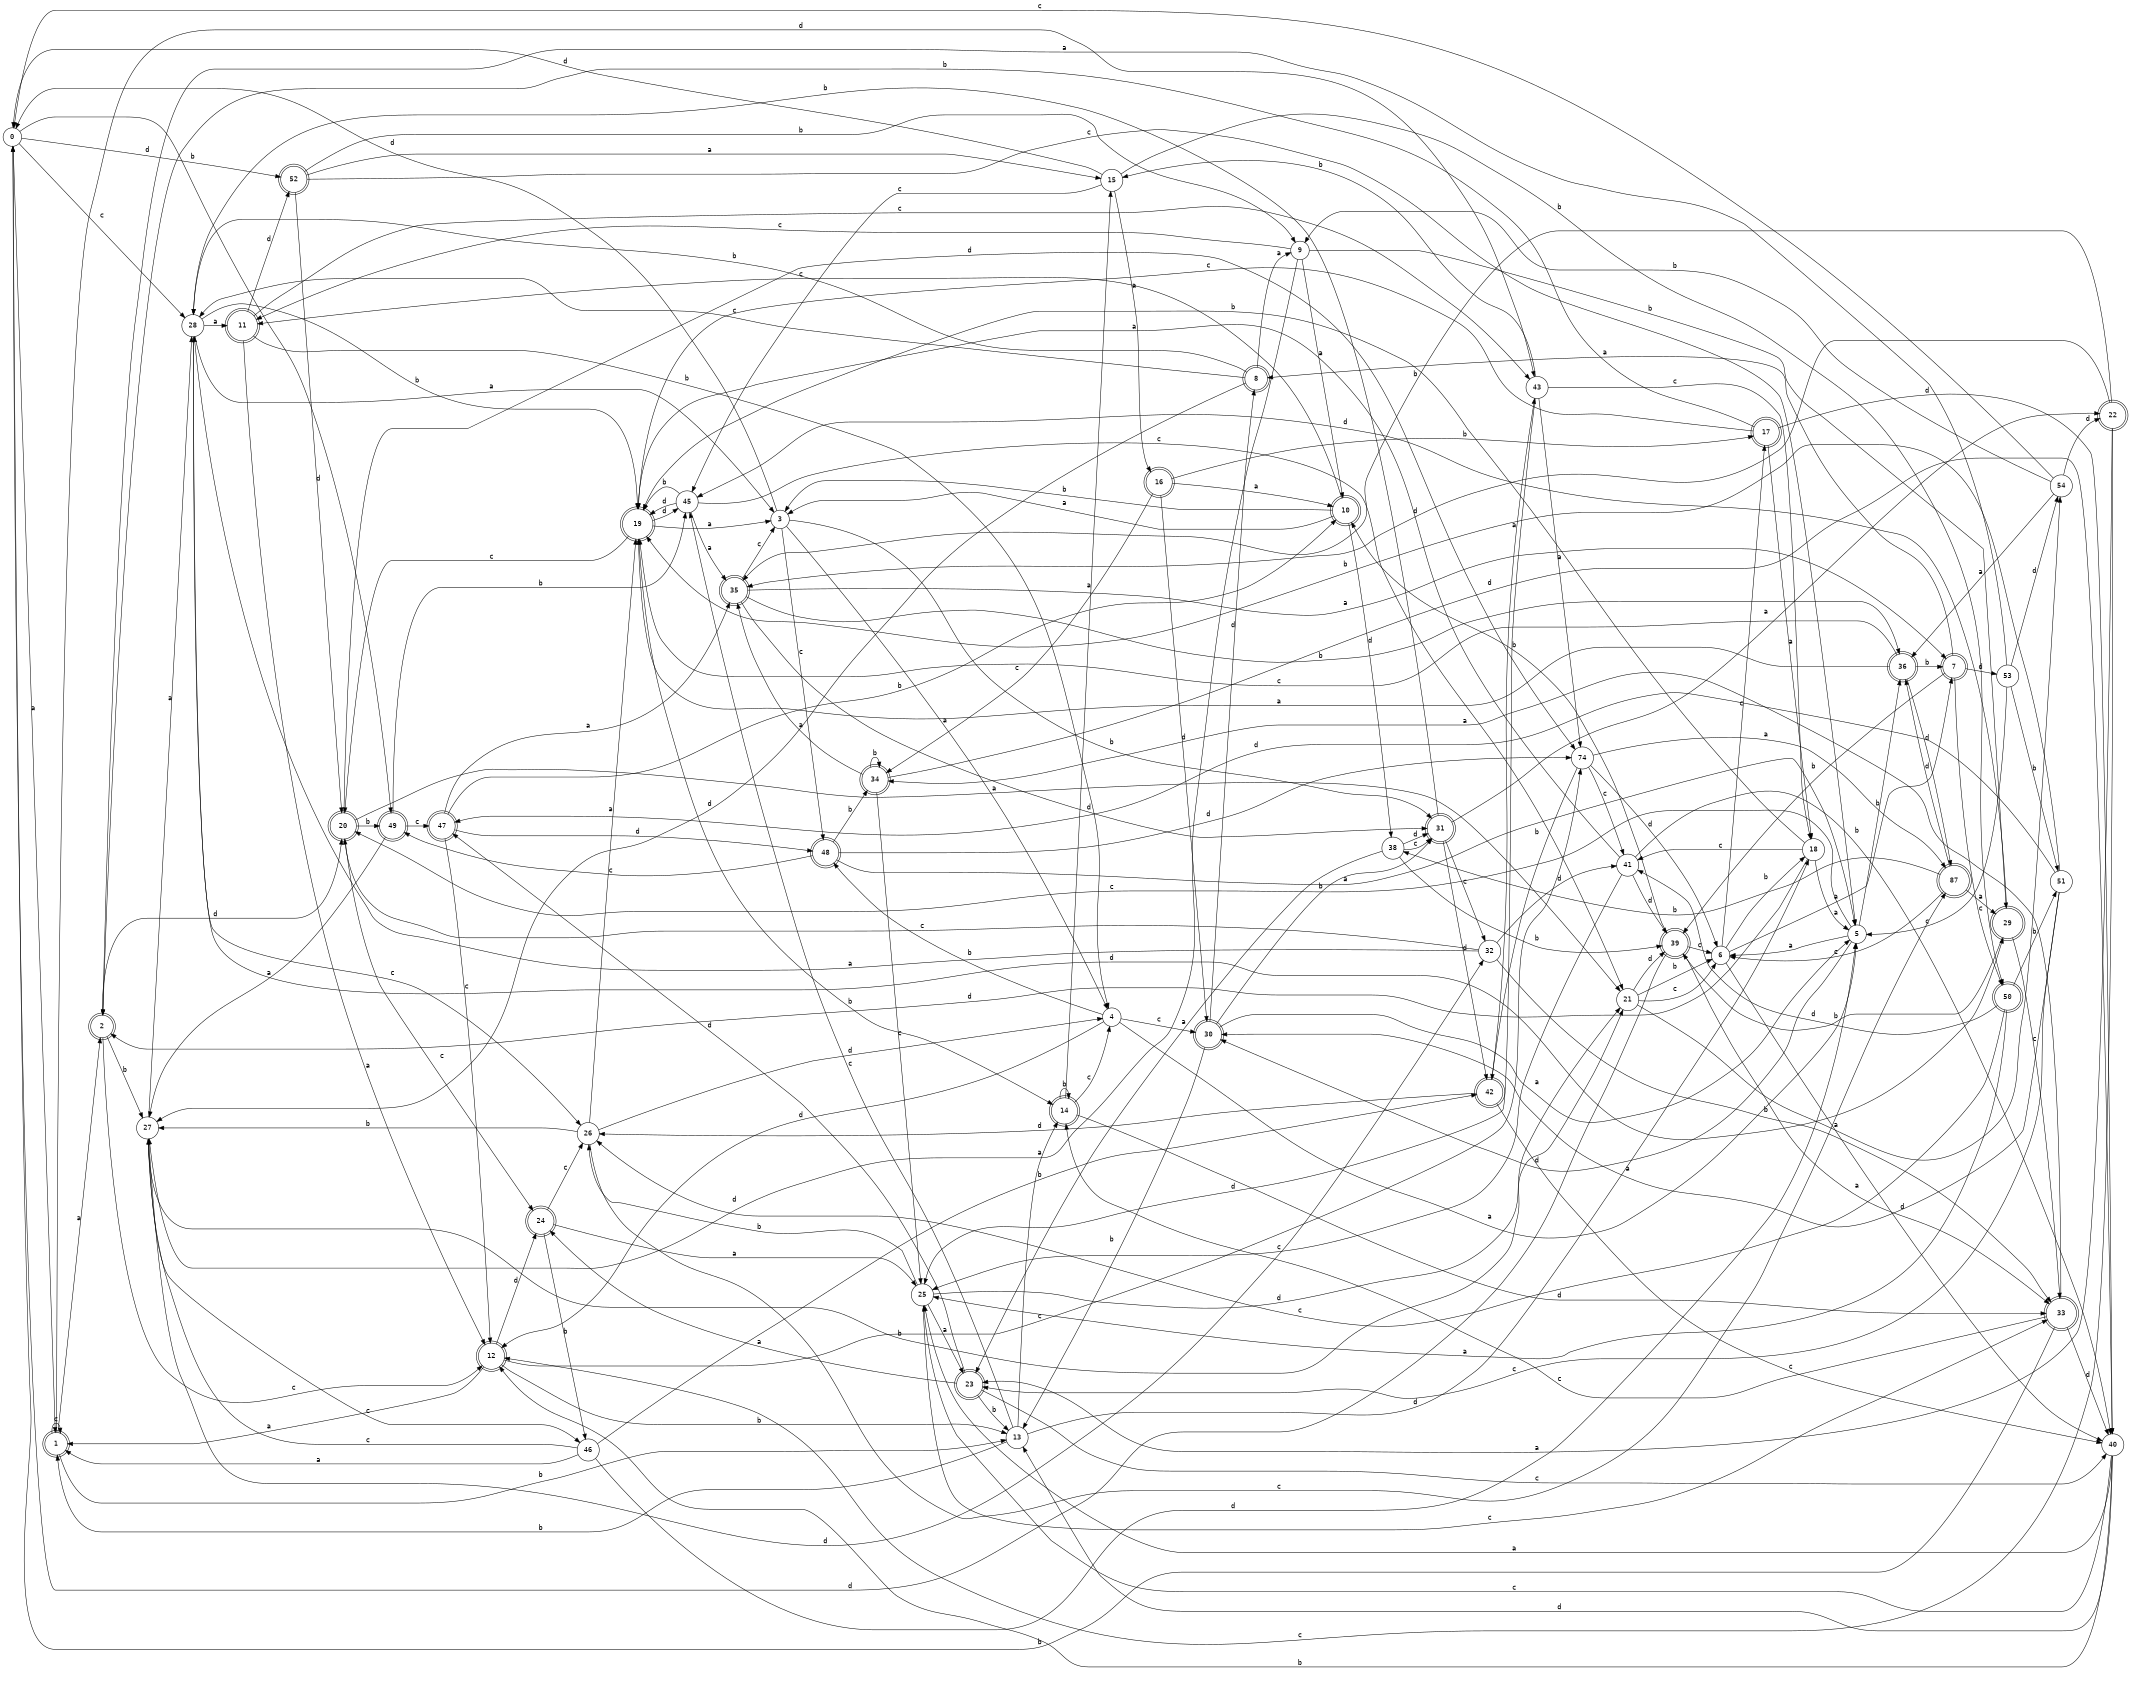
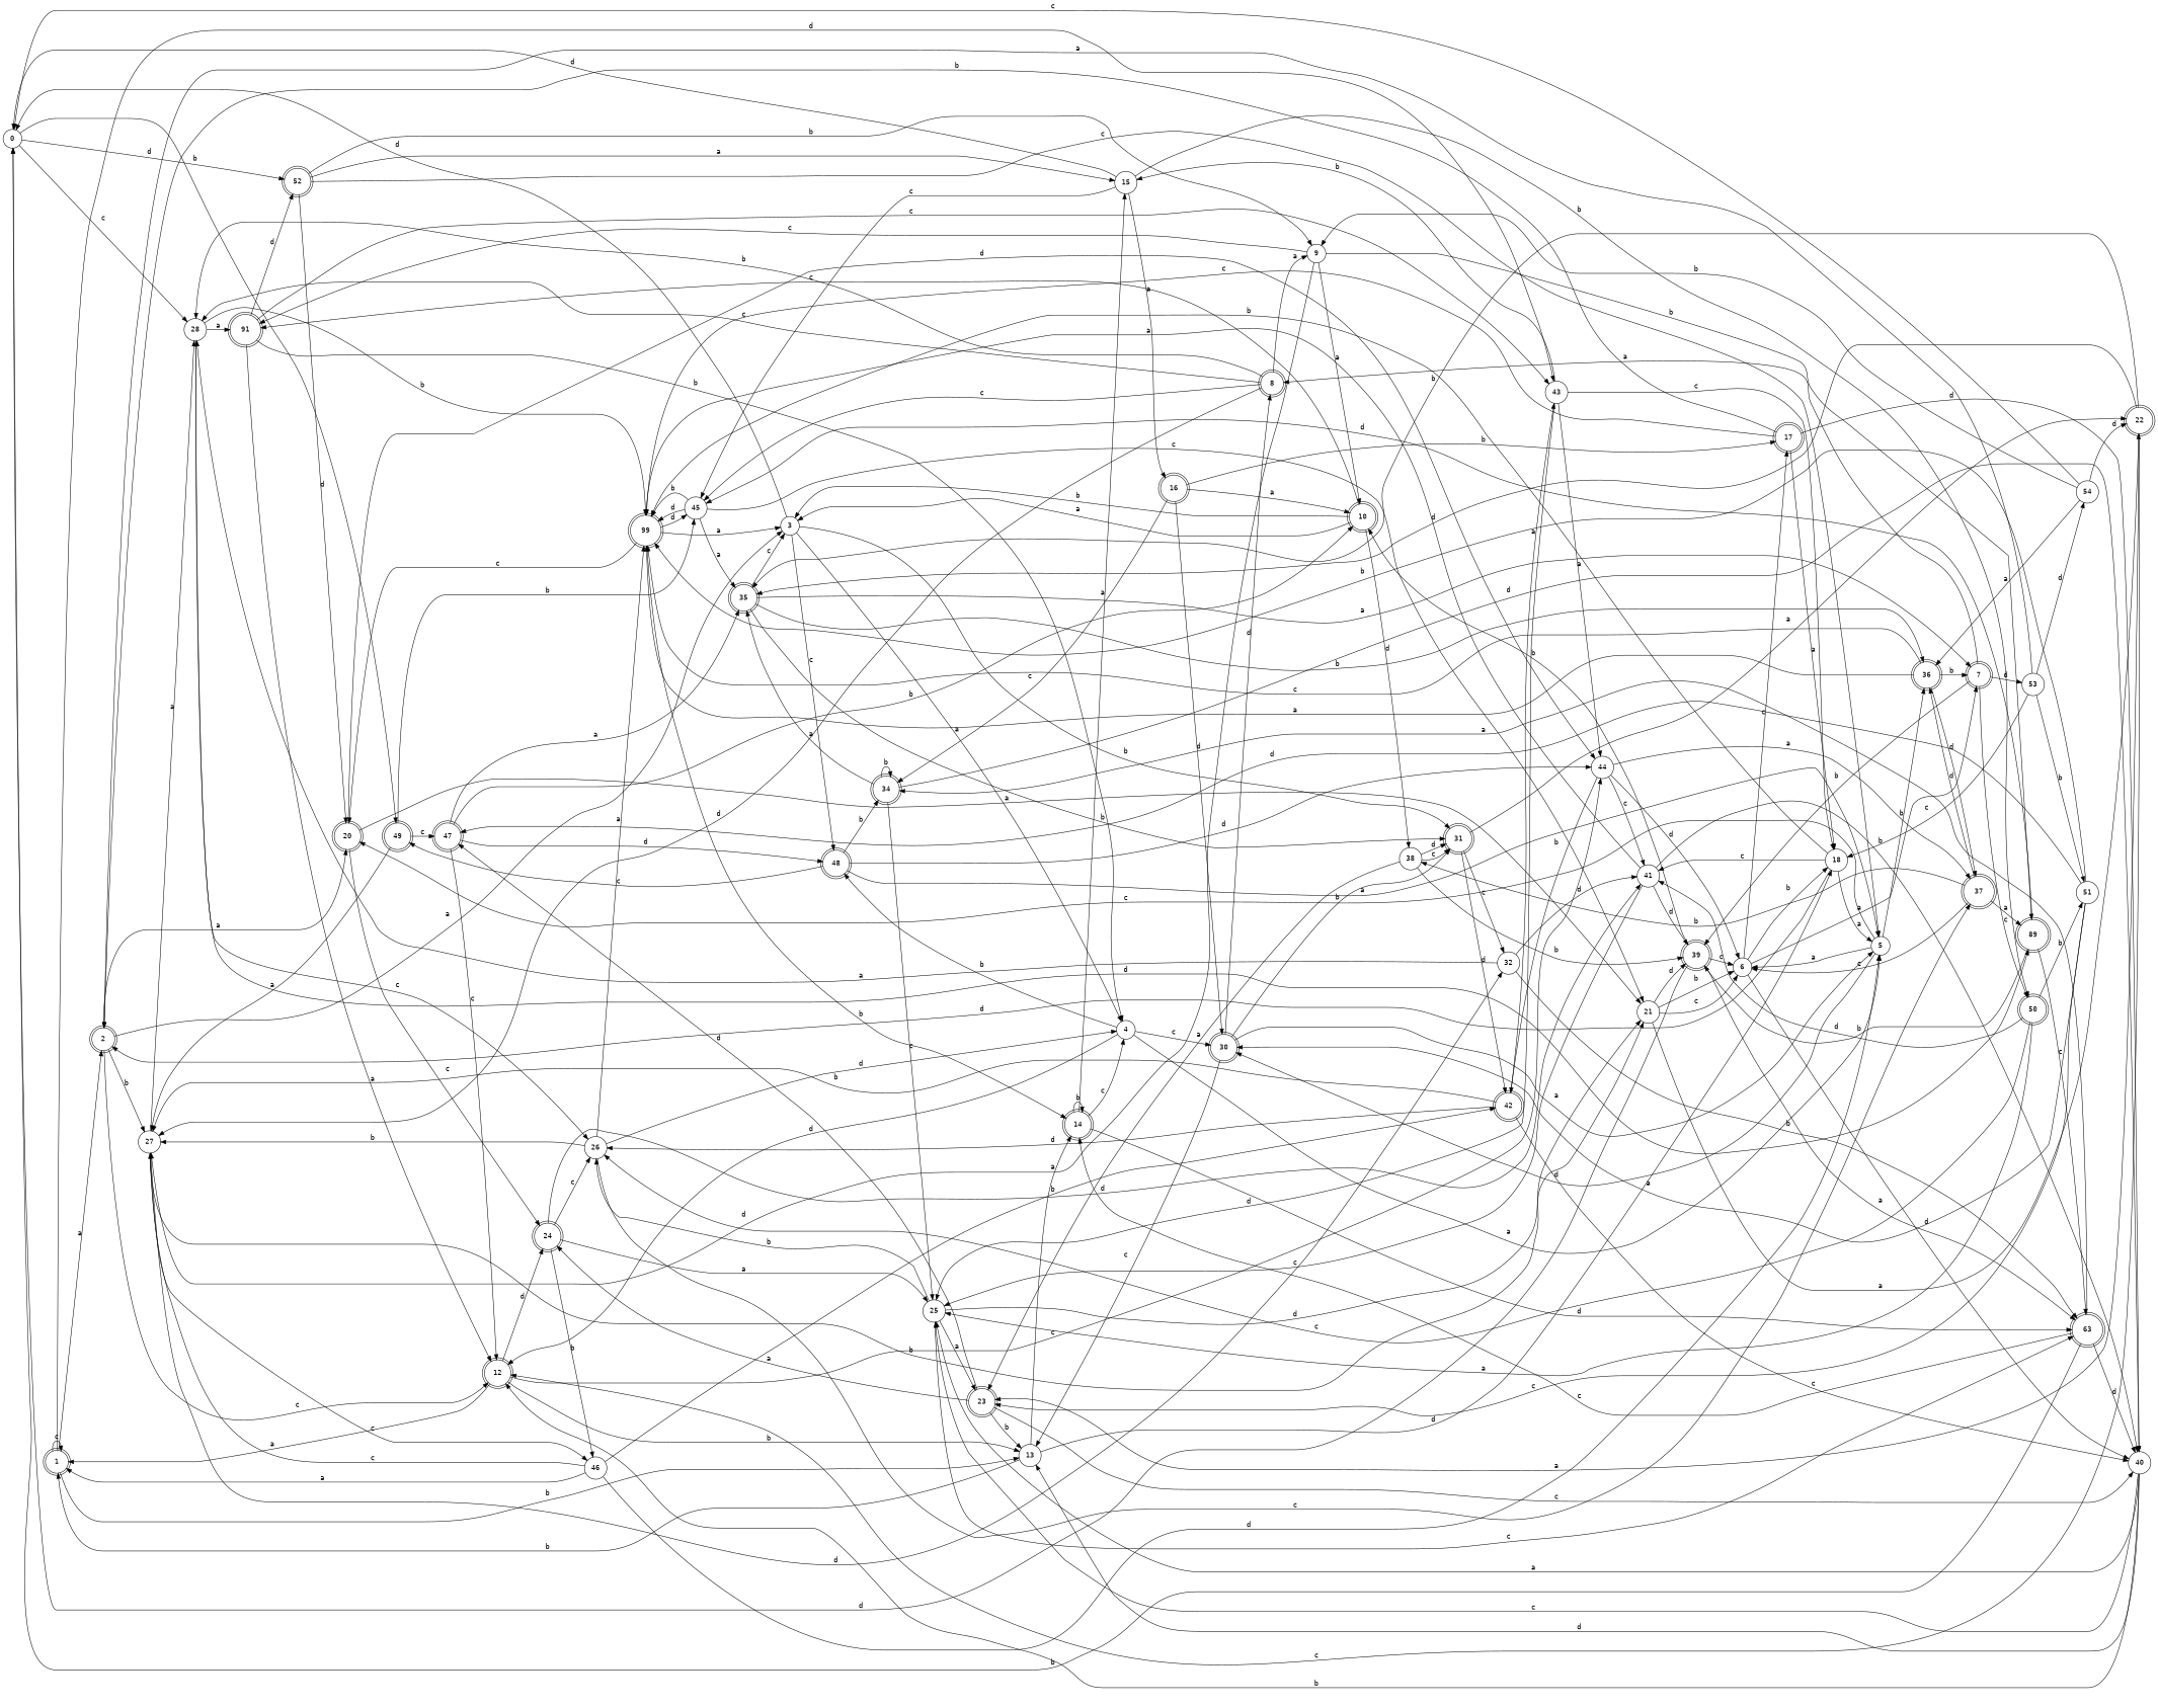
  digraph {
    fontname="DejaVu Sans Mono"
    rankdir=LR
    node [color=black fillcolor=white fontname="DejaVu Sans Mono" shape=doublecircle style="rounded,filled"]
    edge [fontname="DejaVu Sans Mono"]
    n1 [label=0 shape=circle style=filled]
    n2 [label=1]
    n3 [label=28 shape=circle style=filled]
    n4 [label=49]
    n5 [label=52]
    n6 [label=2]
    n7 [label=13 shape=circle style=filled]
    n8 [label=43 shape=circle style=filled]
-   n9 [label=11]
-   n10 [label=29]
-   n11 [label=19]
+   n9 [label=91]
+   n10 [label=89]
+   n11 [label=99]
    n12 [label=26 shape=circle style=filled]
    n13 [label=27 shape=circle style=filled]
    n14 [label=45 shape=circle style=filled]
    n15 [label=47]
    n16 [label=20]
    n17 [label=5 shape=circle style=filled]
    n18 [label=9 shape=circle style=filled]
    n19 [label=15 shape=circle style=filled]
    n20 [label=3 shape=circle style=filled]
    n21 [label=12]
    n22 [label=18 shape=circle style=filled]
    n23 [label=14]
-   n24 [label=74 shape=circle style=filled]
+   n24 [label=44 shape=circle style=filled]
    n25 [label=25 shape=circle style=filled]
    n26 [label=4 shape=circle style=filled]
    n27 [label=31]
    n28 [label=48]
    n29 [label=24]
    n30 [label=21 shape=circle style=filled]
    n31 [label=46 shape=circle style=filled]
    n32 [label=32 shape=circle style=filled]
    n33 [label=30]
    n34 [label=22]
    n35 [label=42]
    n36 [label=34]
    n37 [label=6 shape=circle style=filled]
    n38 [label=36]
    n39 [label=8]
    n40 [label=7]
    n41 [label=17]
    n42 [label=40 shape=circle style=filled]
-   n43 [label=87]
+   n43 [label=37]
    n44 [label=39]
    n45 [label=50]
    n46 [label=53 shape=circle style=filled]
    n47 [label=41 shape=circle style=filled]
    n48 [label=10]
-   n49 [label=33]
+   n49 [label=63]
    n50 [label=51 shape=circle style=filled]
    n51 [label=54 shape=circle style=filled]
    n52 [label=38 shape=circle style=filled]
    n53 [label=23]
    n54 [label=35]
    n55 [label=16]
-   n1 -> n2 [label=a]
    n1 -> n3 [label=c]
    n1 -> n4 [label=b]
    n1 -> n5 [label=d]
    n2 -> n2 [label=c]
    n2 -> n6 [label=a]
    n2 -> n7 [label=b]
    n2 -> n8 [label=d]
    n3 -> n9 [label=a]
    n3 -> n10 [label=d]
    n3 -> n11 [label=b]
    n3 -> n12 [label=c]
    n4 -> n13 [label=a]
    n4 -> n14 [label=b]
    n4 -> n15 [label=c]
    n5 -> n16 [label=d]
    n5 -> n17 [label=c]
    n5 -> n18 [label=b]
    n5 -> n19 [label=a]
    n6 -> n13 [label=b]
-   n6 -> n16 [label=d]
-   n3 -> n20 [label=a]
+   n6 -> n16 [label=a]
+   n6 -> n20 [label=a]
    n6 -> n21 [label=c]
    n7 -> n2 [label=b]
-   n7 -> n14 [label=c]
+   n39 -> n14 [label=c]
    n7 -> n22 [label=d]
    n7 -> n23 [label=a]
    n8 -> n19 [label=b]
    n8 -> n22 [label=c]
    n8 -> n24 [label=a]
    n8 -> n25 [label=d]
    n9 -> n5 [label=d]
    n9 -> n8 [label=c]
    n9 -> n21 [label=a]
    n9 -> n26 [label=b]
    n10 -> n14 [label=d]
    n10 -> n44 [label=b]
    n10 -> n49 [label=c]
    n11 -> n14 [label=d]
    n11 -> n16 [label=c]
    n11 -> n20 [label=a]
    n11 -> n23 [label=b]
    n12 -> n11 [label=a]
    n12 -> n13 [label=b]
    n12 -> n26 [label=d]
    n12 -> n43 [label=c]
    n13 -> n3 [label=a]
    n13 -> n30 [label=b]
    n13 -> n31 [label=c]
    n13 -> n32 [label=d]
    n14 -> n11 [label=b]
    n14 -> n11 [label=d]
    n14 -> n30 [label=c]
    n14 -> n54 [label=a]
    n15 -> n21 [label=c]
    n15 -> n28 [label=d]
    n15 -> n48 [label=b]
    n15 -> n54 [label=a]
-   n16 -> n4 [label=b]
    n16 -> n24 [label=d]
    n16 -> n29 [label=c]
    n16 -> n30 [label=a]
    n17 -> n16 [label=c]
    n17 -> n33 [label=d]
    n17 -> n37 [label=a]
    n17 -> n38 [label=b]
    n18 -> n9 [label=c]
    n18 -> n10 [label=b]
    n18 -> n13 [label=d]
    n18 -> n48 [label=a]
    n19 -> n1 [label=d]
    n19 -> n14 [label=c]
    n19 -> n45 [label=b]
    n19 -> n55 [label=a]
    n20 -> n1 [label=d]
    n20 -> n26 [label=a]
    n20 -> n27 [label=b]
    n20 -> n28 [label=c]
    n21 -> n2 [label=a]
    n21 -> n7 [label=b]
    n21 -> n24 [label=c]
    n21 -> n29 [label=d]
    n22 -> n6 [label=d]
    n22 -> n11 [label=b]
    n22 -> n17 [label=a]
    n22 -> n47 [label=c]
    n23 -> n19 [label=a]
    n23 -> n23 [label=b]
    n23 -> n26 [label=c]
    n23 -> n49 [label=d]
    n24 -> n35 [label=b]
    n24 -> n37 [label=d]
    n24 -> n43 [label=a]
    n24 -> n47 [label=c]
    n25 -> n12 [label=b]
    n25 -> n30 [label=d]
    n25 -> n49 [label=c]
    n25 -> n53 [label=a]
    n26 -> n17 [label=a]
    n26 -> n21 [label=d]
    n26 -> n28 [label=b]
    n26 -> n33 [label=c]
-   n27 -> n3 [label=b]
    n27 -> n32 [label=c]
    n27 -> n34 [label=a]
    n27 -> n35 [label=d]
    n28 -> n4 [label=c]
    n28 -> n17 [label=a]
    n28 -> n24 [label=d]
    n28 -> n36 [label=b]
    n29 -> n12 [label=c]
    n29 -> n25 [label=a]
    n29 -> n31 [label=b]
-   n30 -> n51 [label=a]
+   n29 -> n47 [label=d]
+   n30 -> n34 [label=a]
    n30 -> n37 [label=b]
    n30 -> n37 [label=c]
    n30 -> n44 [label=d]
    n31 -> n2 [label=a]
    n31 -> n13 [label=c]
    n31 -> n17 [label=d]
    n31 -> n35 [label=b]
    n32 -> n3 [label=a]
-   n32 -> n16 [label=c]
    n32 -> n47 [label=d]
    n32 -> n49 [label=b]
-   n33 -> n7 [label=b]
+   n33 -> n7 [label=c]
    n33 -> n17 [label=a]
    n33 -> n27 [label=b]
    n33 -> n39 [label=d]
    n34 -> n21 [label=c]
    n34 -> n53 [label=a]
    n34 -> n54 [label=b]
    n34 -> n54 [label=d]
    n35 -> n8 [label=a]
    n35 -> n12 [label=d]
+   n35 -> n13 [label=b]
    n35 -> n42 [label=c]
    n36 -> n25 [label=c]
    n36 -> n36 [label=b]
    n36 -> n42 [label=d]
    n36 -> n54 [label=a]
    n37 -> n22 [label=b]
    n37 -> n40 [label=a]
    n37 -> n41 [label=c]
    n37 -> n42 [label=d]
    n38 -> n11 [label=a]
    n38 -> n11 [label=c]
    n38 -> n40 [label=b]
    n38 -> n43 [label=d]
    n39 -> n3 [label=b]
    n39 -> n3 [label=c]
    n39 -> n13 [label=d]
    n39 -> n18 [label=a]
    n40 -> n39 [label=a]
    n40 -> n44 [label=b]
    n40 -> n45 [label=c]
    n40 -> n46 [label=d]
    n41 -> n6 [label=b]
    n41 -> n11 [label=c]
    n41 -> n22 [label=a]
    n41 -> n42 [label=d]
    n42 -> n7 [label=d]
    n42 -> n21 [label=b]
    n42 -> n25 [label=a]
    n42 -> n25 [label=c]
    n43 -> n10 [label=a]
    n43 -> n37 [label=c]
    n43 -> n38 [label=d]
    n43 -> n52 [label=b]
    n44 -> n1 [label=d]
    n44 -> n37 [label=c]
    n44 -> n48 [label=b]
    n44 -> n49 [label=a]
    n45 -> n12 [label=c]
    n45 -> n25 [label=a]
    n45 -> n47 [label=d]
    n45 -> n50 [label=b]
    n46 -> n6 [label=a]
-   n46 -> n17 [label=c]
+   n46 -> n22 [label=c]
    n46 -> n50 [label=b]
    n46 -> n51 [label=d]
    n47 -> n11 [label=a]
    n47 -> n25 [label=c]
    n47 -> n42 [label=b]
    n47 -> n44 [label=d]
    n48 -> n9 [label=c]
    n48 -> n20 [label=a]
    n48 -> n20 [label=b]
    n48 -> n52 [label=d]
    n49 -> n1 [label=b]
    n49 -> n23 [label=c]
    n49 -> n36 [label=a]
    n49 -> n42 [label=d]
    n50 -> n11 [label=b]
    n50 -> n15 [label=d]
    n50 -> n33 [label=a]
    n50 -> n53 [label=c]
    n51 -> n1 [label=c]
    n51 -> n18 [label=b]
    n51 -> n34 [label=d]
    n51 -> n38 [label=a]
    n52 -> n27 [label=c]
    n52 -> n27 [label=d]
    n52 -> n44 [label=b]
    n52 -> n53 [label=a]
    n53 -> n7 [label=b]
    n53 -> n15 [label=d]
    n53 -> n29 [label=a]
    n53 -> n42 [label=c]
    n54 -> n20 [label=c]
-   n54 -> n27 [label=d]
+   n54 -> n27 [label=b]
    n54 -> n38 [label=b]
    n54 -> n40 [label=a]
    n55 -> n33 [label=d]
    n55 -> n36 [label=c]
    n55 -> n41 [label=b]
    n55 -> n48 [label=a]
  }
